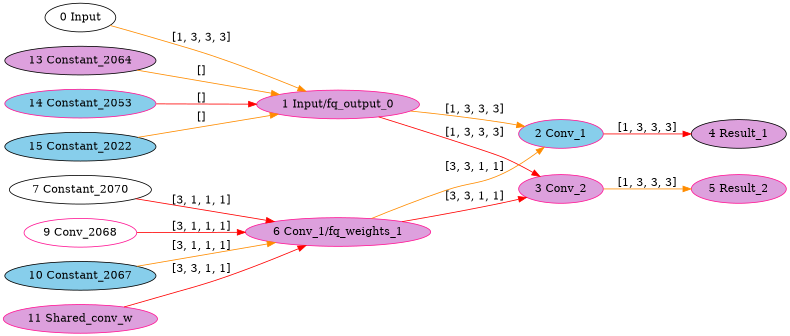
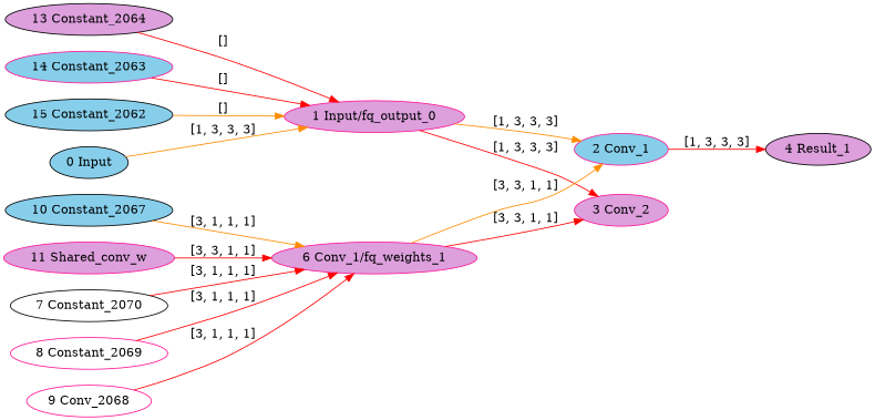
  strict digraph {
    rankdir=LR
    node [color=deeppink fillcolor=plum style=filled type=Constant]
    edge [color=red style=solid]
-   "0 Input" [color=black fillcolor=white type=Parameter]
+   "0 Input" [color=black fillcolor=skyblue type=Parameter]
    "1 Input/fq_output_0" [type=FakeQuantize]
    "2 Conv_1" [fillcolor=skyblue type=Convolution]
    "3 Conv_2" [type=Convolution]
    "4 Result_1" [color=black type=Result]
-   "5 Result_2" [type=Result]
    "6 Conv_1/fq_weights_1" [type=FakeQuantize]
    "7 Constant_2070" [color=black fillcolor=white]
+   "8 Constant_2069" [fillcolor=white]
    n10 [fillcolor=white label="9 Conv_2068"]
    "10 Constant_2067" [color=black fillcolor=skyblue]
    "11 Shared_conv_w"
    "13 Constant_2064" [color=black]
-   "14 Constant_2063" [fillcolor=skyblue label="14 Constant_2053"]
-   "15 Constant_2062" [color=black fillcolor=skyblue label="15 Constant_2022"]
+   "14 Constant_2063" [fillcolor=skyblue]
+   "15 Constant_2062" [color=black fillcolor=skyblue]
    "0 Input" -> "1 Input/fq_output_0" [color=darkorange label="[1, 3, 3, 3]"]
    "1 Input/fq_output_0" -> "2 Conv_1" [color=darkorange label="[1, 3, 3, 3]"]
    "1 Input/fq_output_0" -> "3 Conv_2" [label="[1, 3, 3, 3]"]
    "2 Conv_1" -> "4 Result_1" [label="[1, 3, 3, 3]"]
-   "3 Conv_2" -> "5 Result_2" [color=darkorange label="[1, 3, 3, 3]"]
    "6 Conv_1/fq_weights_1" -> "2 Conv_1" [color=darkorange label="[3, 3, 1, 1]"]
    "6 Conv_1/fq_weights_1" -> "3 Conv_2" [label="[3, 3, 1, 1]"]
    "7 Constant_2070" -> "6 Conv_1/fq_weights_1" [label="[3, 1, 1, 1]"]
+   "8 Constant_2069" -> "6 Conv_1/fq_weights_1" [label="[3, 1, 1, 1]"]
    n10 -> "6 Conv_1/fq_weights_1" [label="[3, 1, 1, 1]"]
    "10 Constant_2067" -> "6 Conv_1/fq_weights_1" [color=darkorange label="[3, 1, 1, 1]"]
    "11 Shared_conv_w" -> "6 Conv_1/fq_weights_1" [label="[3, 3, 1, 1]"]
-   "13 Constant_2064" -> "1 Input/fq_output_0" [color=darkorange label="[]"]
+   "13 Constant_2064" -> "1 Input/fq_output_0" [label="[]"]
    "14 Constant_2063" -> "1 Input/fq_output_0" [label="[]"]
    "15 Constant_2062" -> "1 Input/fq_output_0" [color=darkorange label="[]"]
  }
